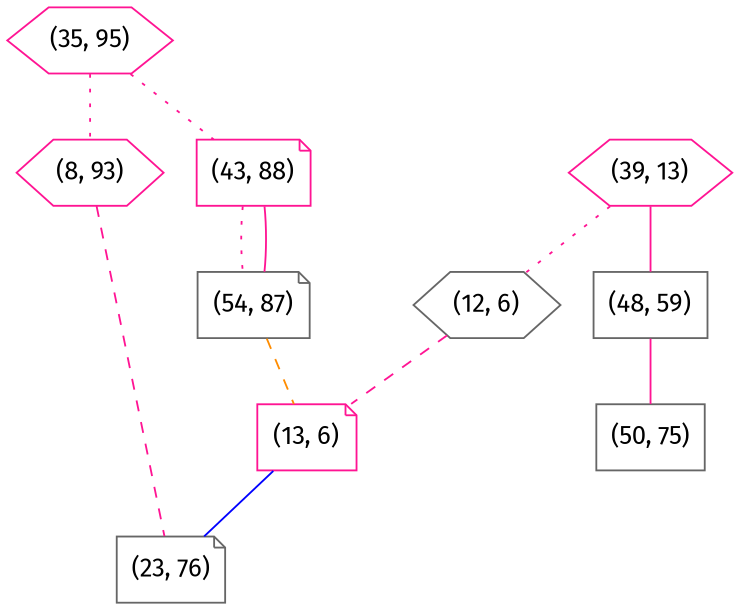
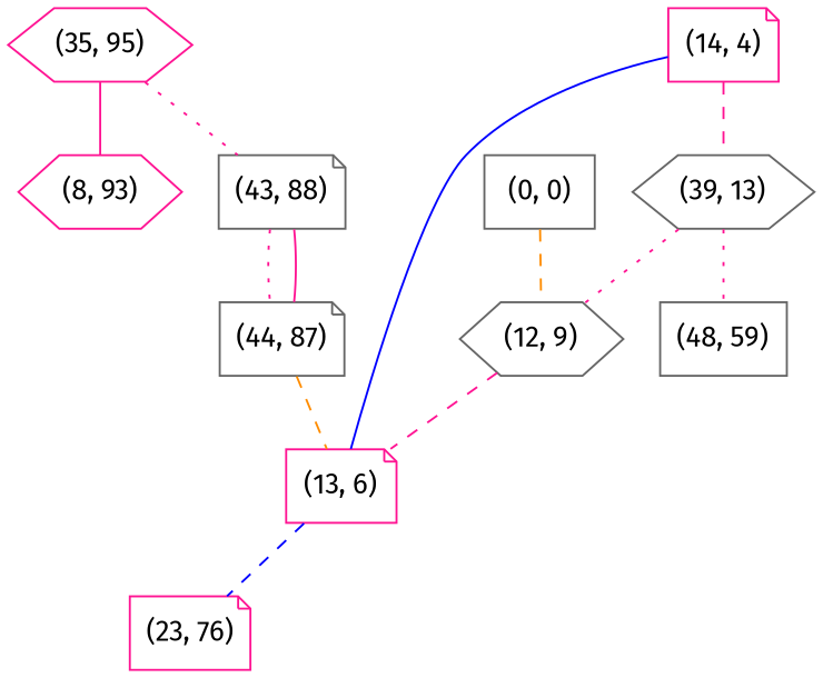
  graph {
    fontname="Fira Sans"
    node [color=gray40 fontname="Fira Sans" shape=note]
    edge [color=deeppink fontname="Fira Sans" style=dashed weight=1]
-   "(12, 6)" [shape=hexagon]
+   "(0, 0)" [shape=box]
+   "(12, 6)" [shape=hexagon label="(12, 9)"]
    "(13, 6)" [color=deeppink]
-   "(39, 13)" [color=deeppink shape=hexagon]
+   "(14, 4)" [color=deeppink]
+   "(39, 13)" [shape=hexagon]
    "(48, 59)" [shape=box]
-   "(23, 76)"
-   "(50, 75)" [shape=box]
+   "(23, 76)" [color=deeppink]
    "(35, 95)" [color=deeppink shape=hexagon]
    "(8, 93)" [color=deeppink shape=hexagon]
-   "(43, 88)" [color=deeppink]
-   "(44, 87)" [label="(54, 87)"]
+   "(43, 88)"
+   "(44, 87)"
+   "(0, 0)" -- "(12, 6)" [color=darkorange weight=4]
    "(12, 6)" -- "(13, 6)"
-   "(13, 6)" -- "(23, 76)" [color=blue style=solid]
+   "(13, 6)" -- "(23, 76)" [color=blue]
+   "(14, 4)" -- "(13, 6)" [color=blue style=solid]
+   "(14, 4)" -- "(39, 13)" [weight=3]
    "(39, 13)" -- "(12, 6)" [style=dotted weight=3]
-   "(39, 13)" -- "(48, 59)" [style=solid]
-   "(48, 59)" -- "(50, 75)" [style=solid]
-   "(35, 95)" -- "(8, 93)" [style=dotted weight=3]
+   "(39, 13)" -- "(48, 59)" [style=dotted]
+   "(35, 95)" -- "(8, 93)" [style=solid weight=3]
    "(35, 95)" -- "(43, 88)" [style=dotted]
-   "(8, 93)" -- "(23, 76)"
    "(43, 88)" -- "(44, 87)" [style=dotted]
    "(43, 88)" -- "(44, 87)" [style=solid]
    "(44, 87)" -- "(13, 6)" [color=darkorange]
  }
